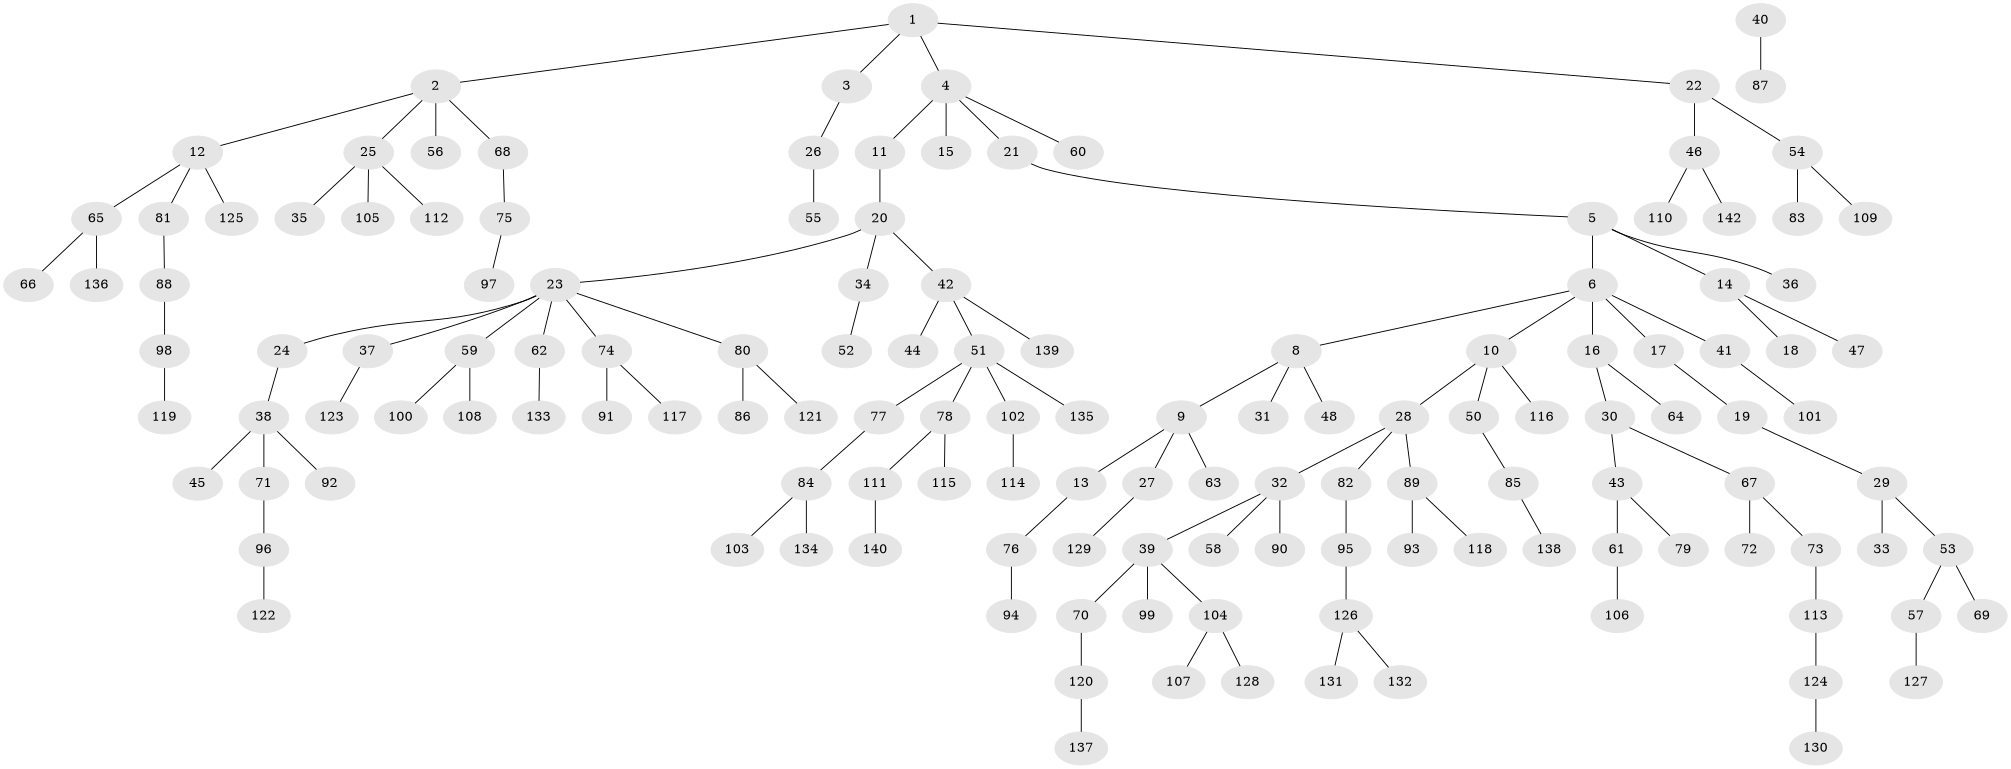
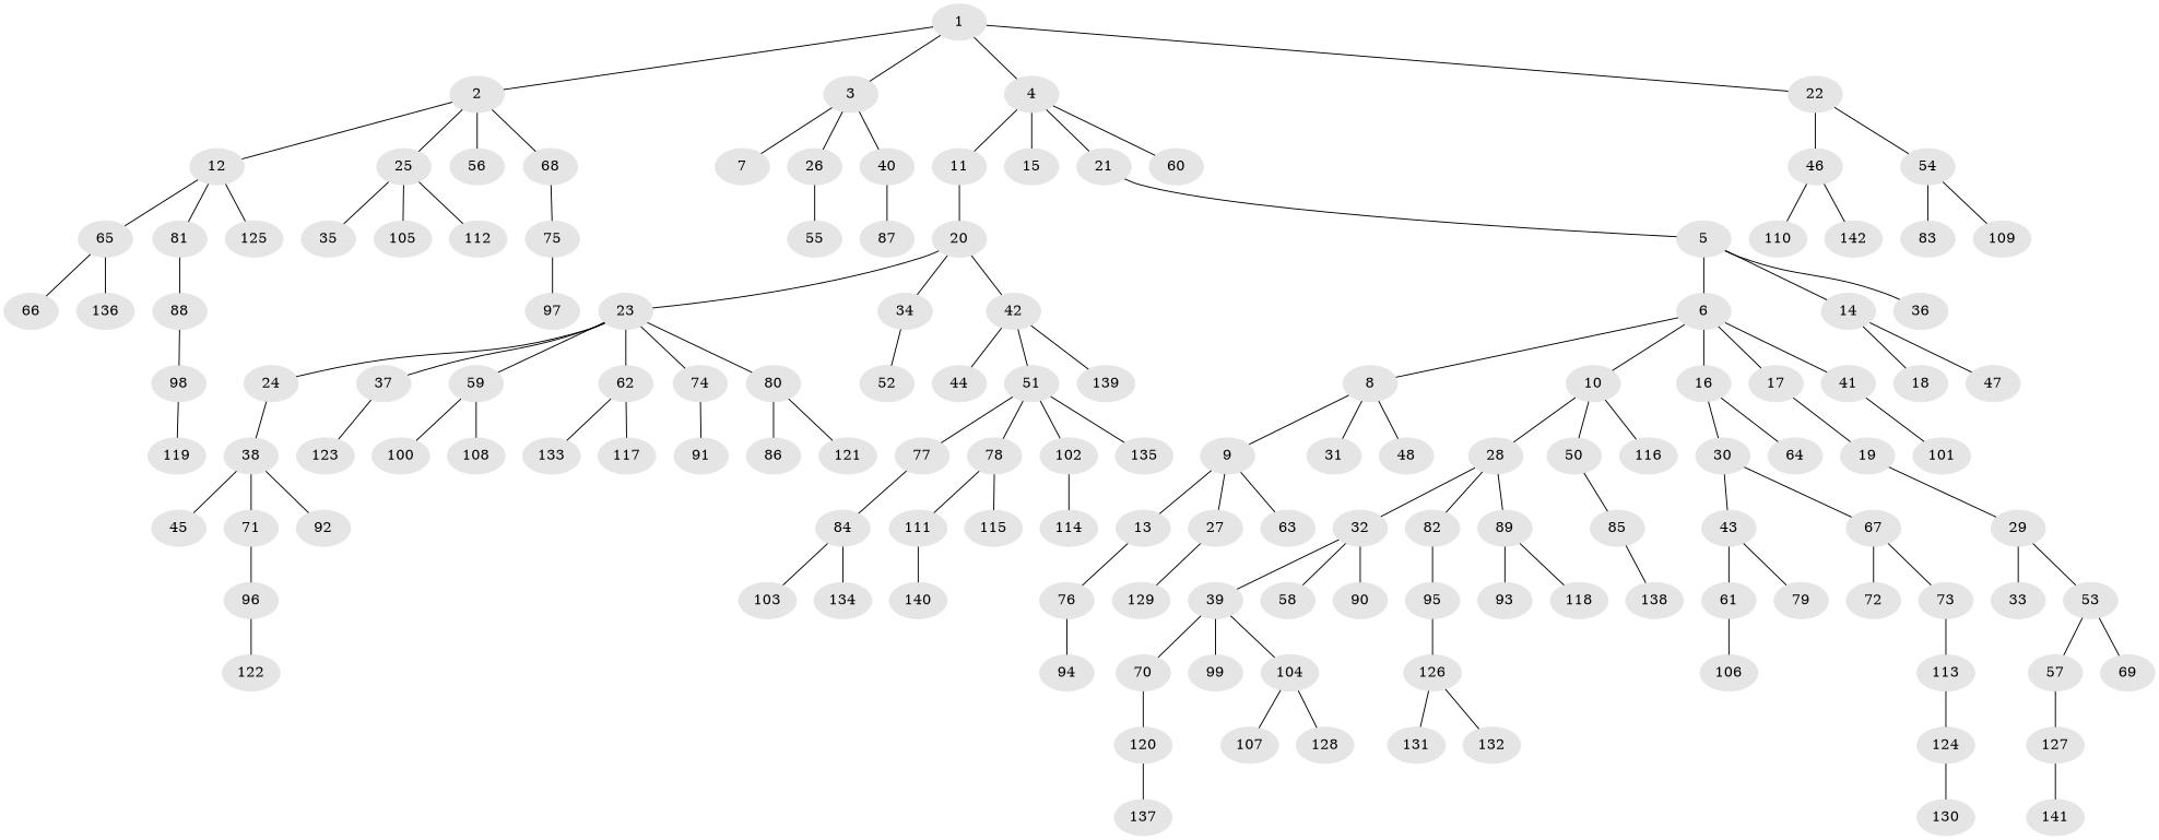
  graph {
    node [color=gray90 style=filled]
    1
    2
    3
    4
    22
    12
    25
    56
    68
+   7
    26
    40
    11
    15
    21
    60
    5
    6
    14
    36
    46
    54
    65
    81
    125
    35
    105
    112
    75
    55
    87
    20
    8
    10
    16
    17
    41
    18
    47
    9
    31
    48
    28
    50
    116
    30
    64
    19
    101
    13
    27
    63
    76
    129
    32
    82
    89
    85
    23
    34
    42
    66
    136
    88
    94
    43
    67
    29
    33
    53
    24
    37
    59
    62
    74
    80
    52
    44
    51
    139
    110
    142
    83
    109
    38
    123
    100
    108
    133
    91
    117
    86
    121
    45
    71
    92
    39
    58
    90
    95
    93
    118
    57
    69
    61
    79
    72
    73
    70
    99
    104
    96
    120
    107
    128
    77
    78
    102
    135
    106
    138
    84
    111
    115
    114
    127
+   141
    113
    97
    137
    122
    124
    103
    134
    140
    98
    126
    119
    131
    132
    130
    1 -- 2
    1 -- 3
    1 -- 4
    1 -- 22
    2 -- 12
    2 -- 25
    2 -- 56
    2 -- 68
+   3 -- 7
    3 -- 26
+   3 -- 40
    4 -- 11
    4 -- 15
    4 -- 21
    4 -- 60
    22 -- 46
    22 -- 54
    12 -- 65
    12 -- 81
    12 -- 125
    25 -- 35
    25 -- 105
    25 -- 112
    68 -- 75
    26 -- 55
    40 -- 87
    11 -- 20
    21 -- 5
    5 -- 6
    5 -- 14
    5 -- 36
    6 -- 8
    6 -- 10
    6 -- 16
    6 -- 17
    6 -- 41
    14 -- 18
    14 -- 47
    46 -- 110
    46 -- 142
    54 -- 83
    54 -- 109
    65 -- 66
    65 -- 136
    81 -- 88
    75 -- 97
    20 -- 23
    20 -- 34
    20 -- 42
    8 -- 9
    8 -- 31
    8 -- 48
    10 -- 28
    10 -- 50
    10 -- 116
    16 -- 30
    16 -- 64
    17 -- 19
    41 -- 101
    9 -- 13
    9 -- 27
    9 -- 63
    28 -- 32
    28 -- 82
    28 -- 89
    50 -- 85
    30 -- 43
    30 -- 67
    19 -- 29
    13 -- 76
    27 -- 129
    76 -- 94
    32 -- 39
    32 -- 58
    32 -- 90
    82 -- 95
    89 -- 93
    89 -- 118
    85 -- 138
    23 -- 24
    23 -- 37
    23 -- 59
    23 -- 62
    23 -- 74
    23 -- 80
    34 -- 52
    42 -- 44
    42 -- 51
    42 -- 139
    88 -- 98
    43 -- 61
    43 -- 79
    67 -- 72
    67 -- 73
    29 -- 33
    29 -- 53
    53 -- 57
    53 -- 69
    24 -- 38
    37 -- 123
    59 -- 100
    59 -- 108
    62 -- 133
    74 -- 91
-   74 -- 117
+   62 -- 117
    80 -- 86
    80 -- 121
    51 -- 77
    51 -- 78
    51 -- 102
    51 -- 135
    38 -- 45
    38 -- 71
    38 -- 92
    71 -- 96
    39 -- 70
    39 -- 99
    39 -- 104
    95 -- 126
    57 -- 127
    61 -- 106
    73 -- 113
    70 -- 120
    104 -- 107
    104 -- 128
    96 -- 122
    120 -- 137
    77 -- 84
    78 -- 111
    78 -- 115
    102 -- 114
    84 -- 103
    84 -- 134
    111 -- 140
+   127 -- 141
    113 -- 124
    124 -- 130
    98 -- 119
    126 -- 131
    126 -- 132
  }
